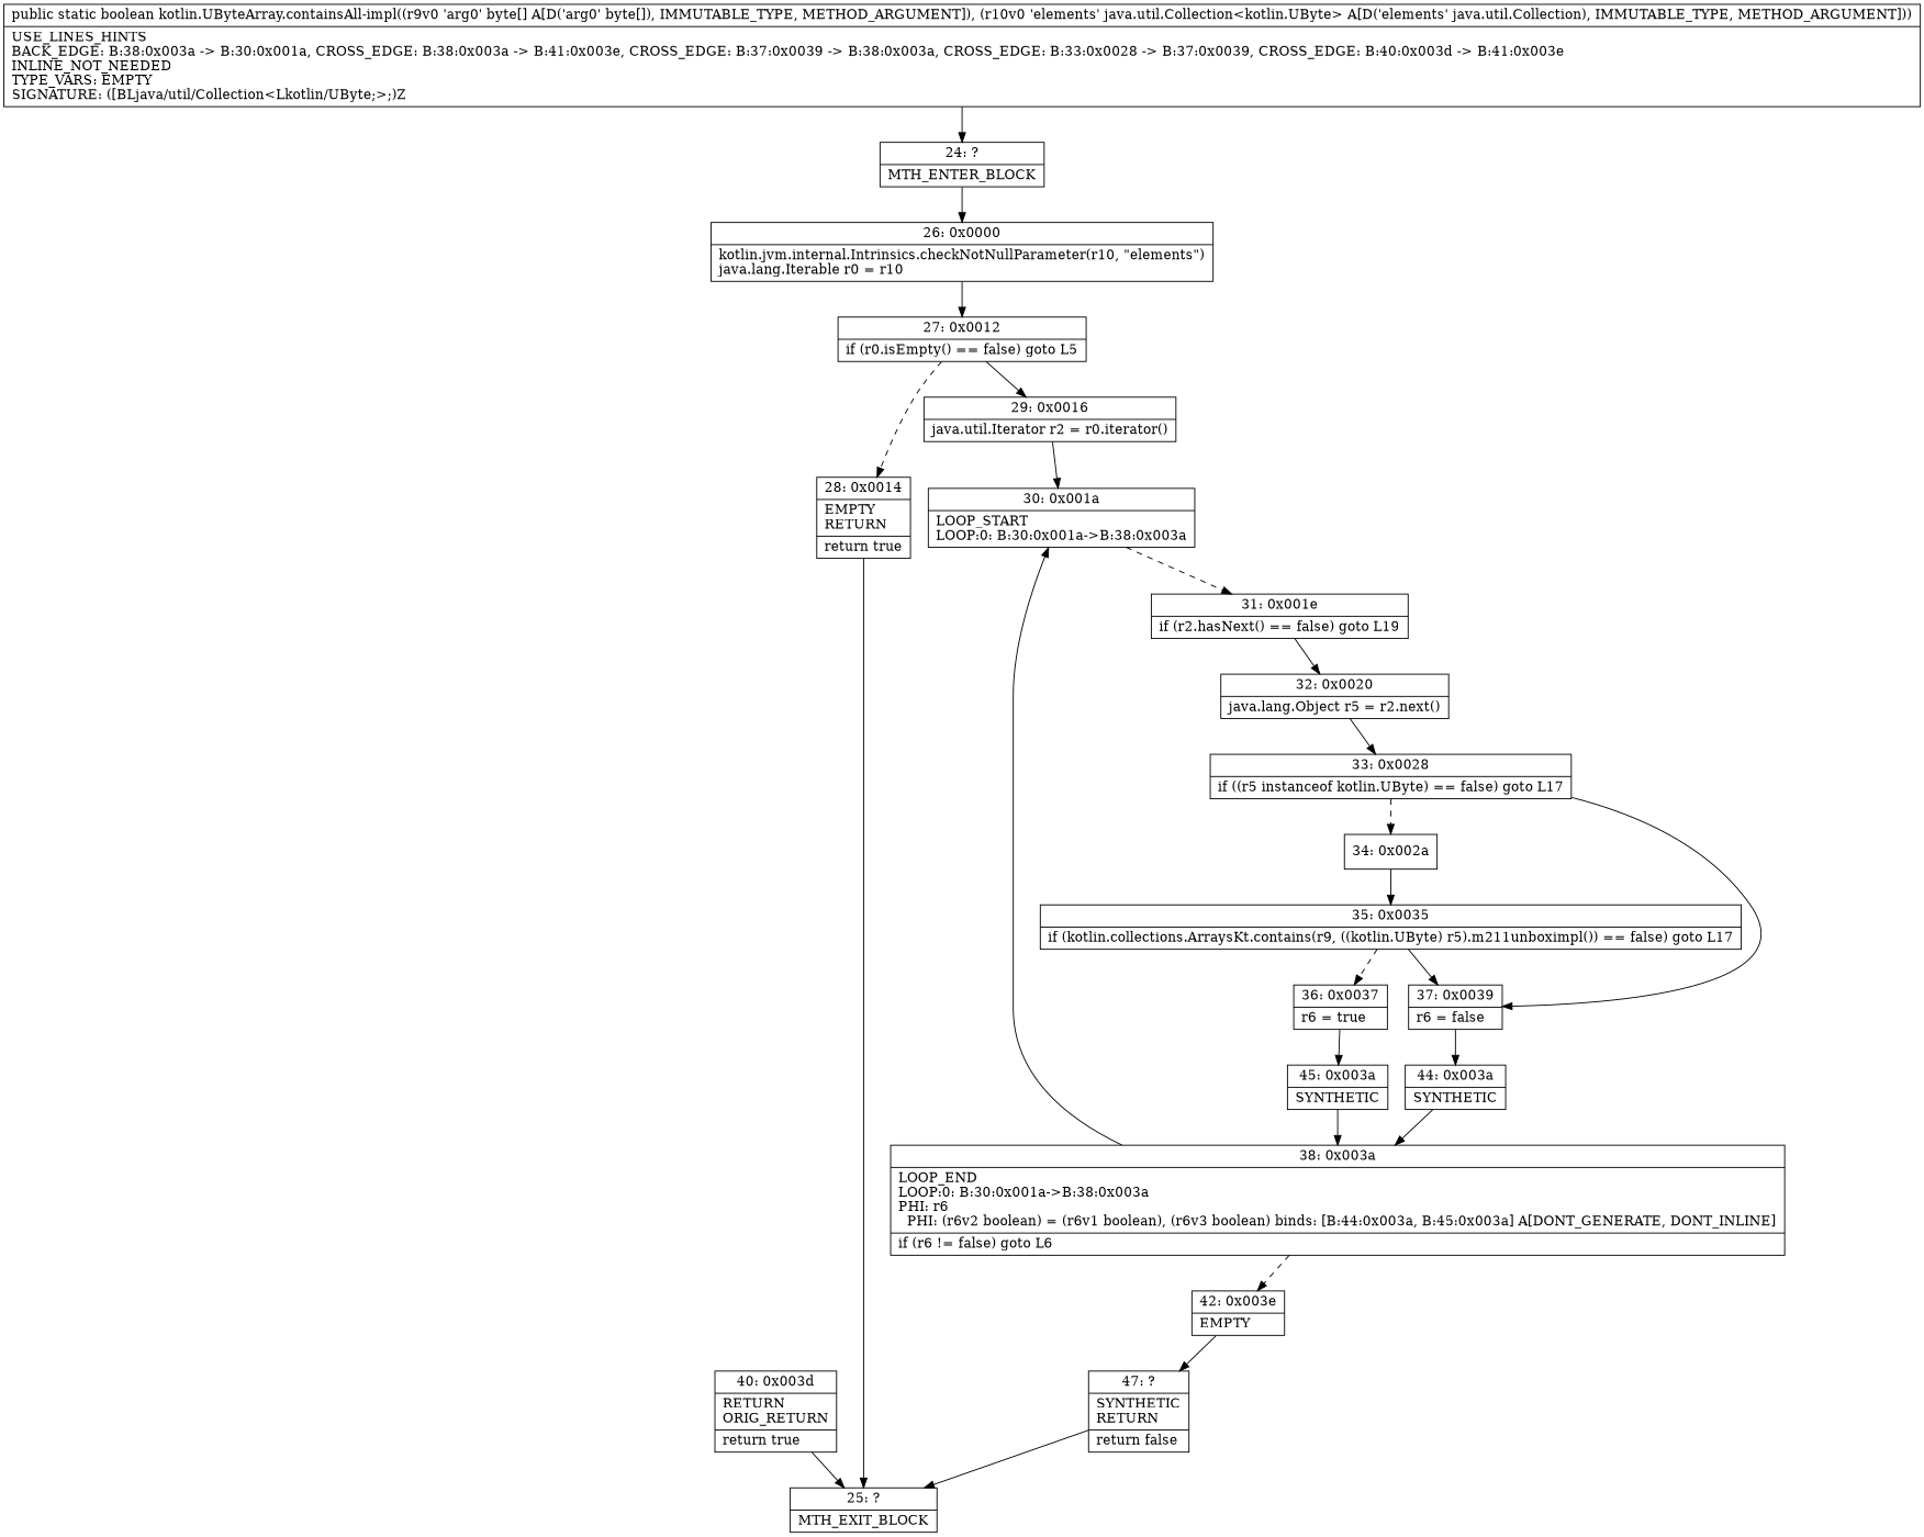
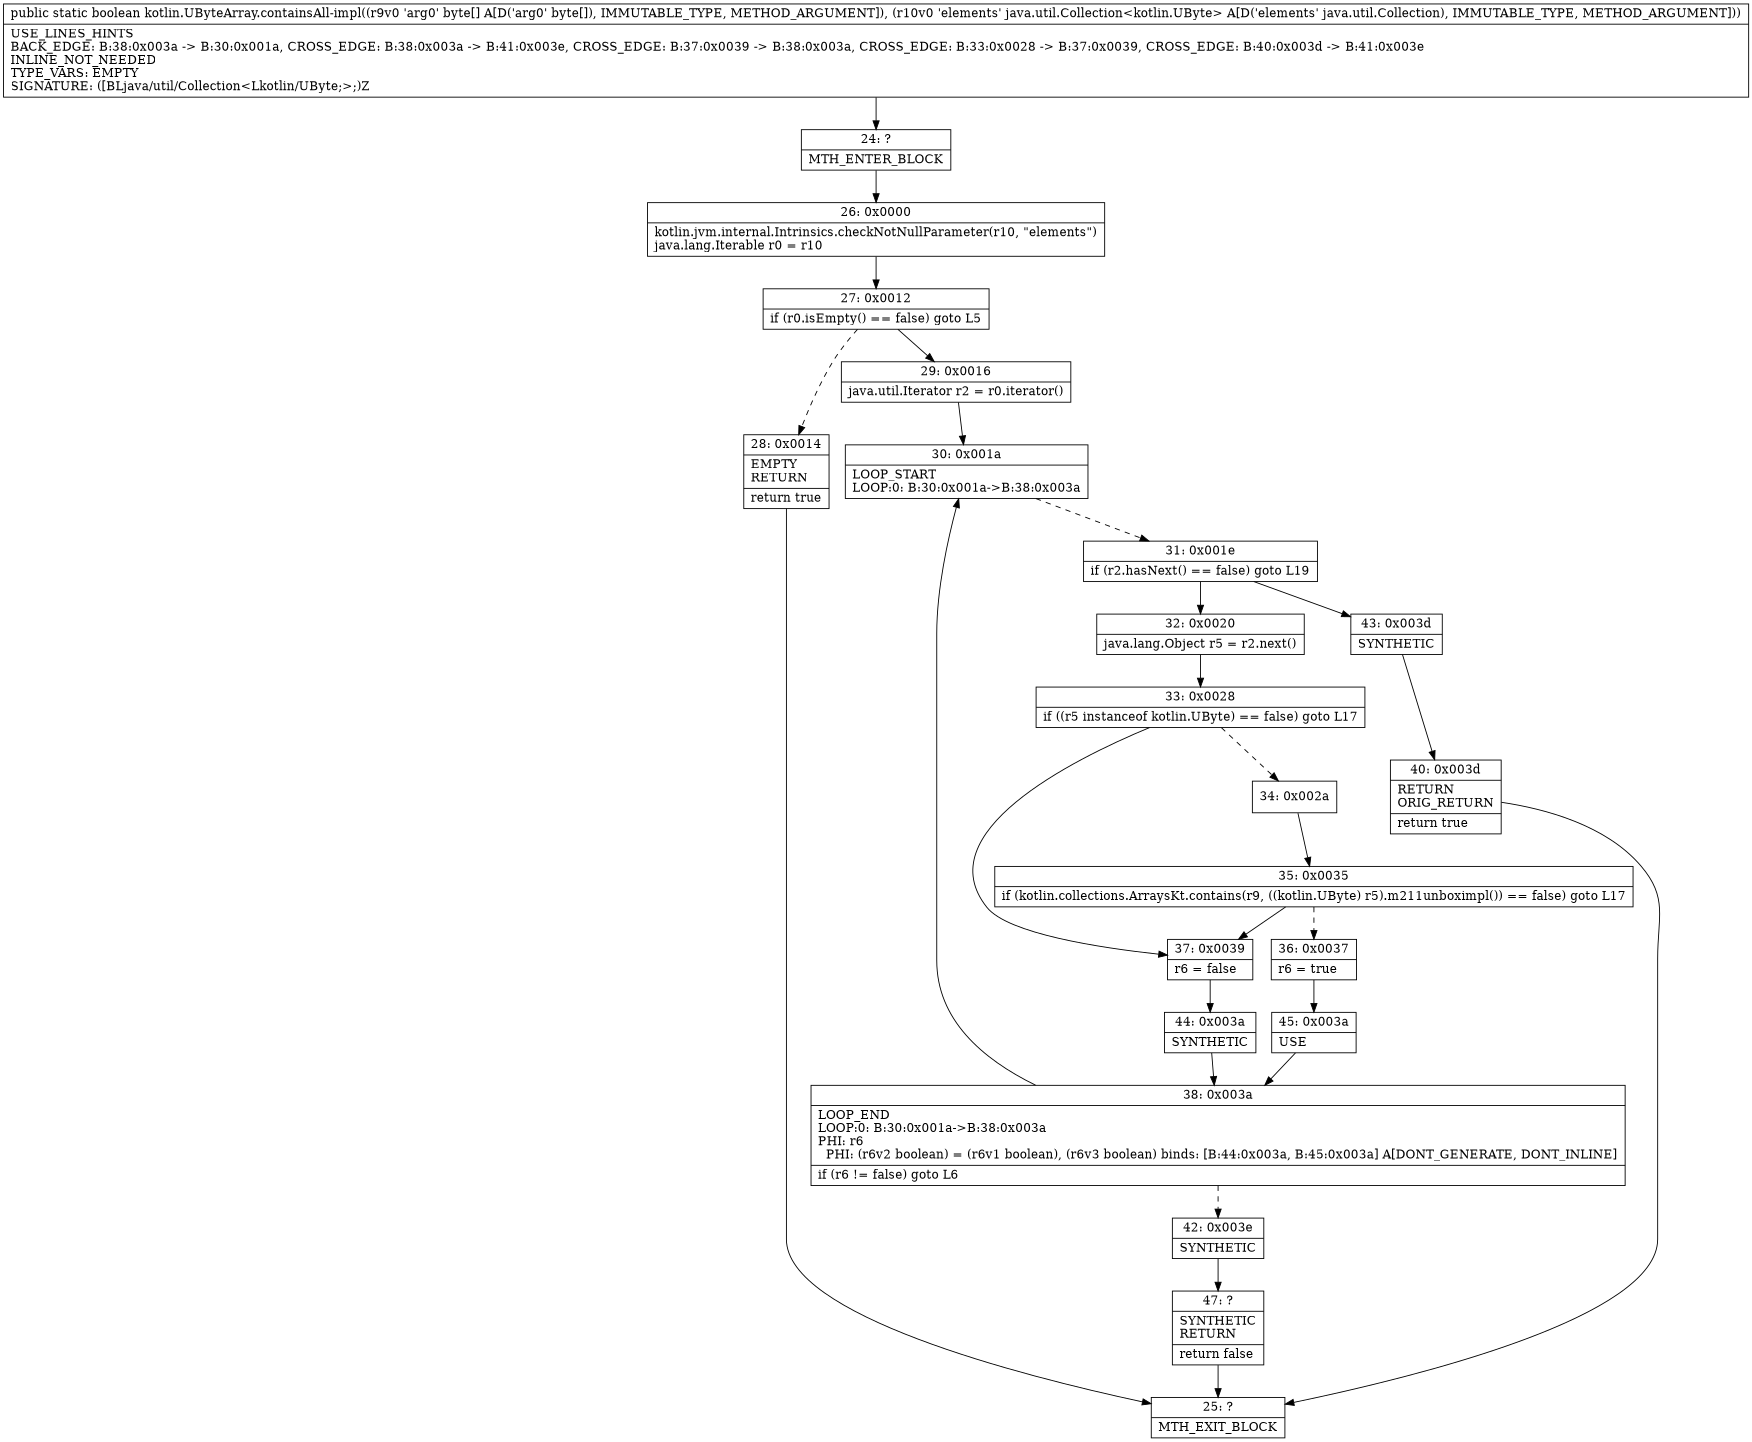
  digraph {
    node [shape=record]
    n1 [label="{24\:\ ?|MTH_ENTER_BLOCK\l}"]
    n2 [label="{26\:\ 0x0000|kotlin.jvm.internal.Intrinsics.checkNotNullParameter(r10, \"elements\")\ljava.lang.Iterable r0 = r10\l}"]
    n3 [label="{27\:\ 0x0012|if (r0.isEmpty() == false) goto L5\l}"]
    n4 [label="{28\:\ 0x0014|EMPTY\lRETURN\l|return true\l}"]
    n5 [label="{29\:\ 0x0016|java.util.Iterator r2 = r0.iterator()\l}"]
    n6 [label="{25\:\ ?|MTH_EXIT_BLOCK\l}"]
    n7 [label="{30\:\ 0x001a|LOOP_START\lLOOP:0: B:30:0x001a\-\>B:38:0x003a\l}"]
    n8 [label="{31\:\ 0x001e|if (r2.hasNext() == false) goto L19\l}"]
    n9 [label="{32\:\ 0x0020|java.lang.Object r5 = r2.next()\l}"]
+   n10 [label="{43\:\ 0x003d|SYNTHETIC\l}"]
    n11 [label="{33\:\ 0x0028|if ((r5 instanceof kotlin.UByte) == false) goto L17\l}"]
    n12 [label="{40\:\ 0x003d|RETURN\lORIG_RETURN\l|return true\l}"]
    n13 [label="{34\:\ 0x002a}"]
    n14 [label="{37\:\ 0x0039|r6 = false\l}"]
    n15 [label="{35\:\ 0x0035|if (kotlin.collections.ArraysKt.contains(r9, ((kotlin.UByte) r5).m211unboximpl()) == false) goto L17\l}"]
    n16 [label="{44\:\ 0x003a|SYNTHETIC\l}"]
    n17 [label="{36\:\ 0x0037|r6 = true\l}"]
-   n18 [label="{45\:\ 0x003a|SYNTHETIC\l}"]
+   n18 [label="{45\:\ 0x003a|USE\l}"]
    n19 [label="{38\:\ 0x003a|LOOP_END\lLOOP:0: B:30:0x001a\-\>B:38:0x003a\lPHI: r6 \l  PHI: (r6v2 boolean) = (r6v1 boolean), (r6v3 boolean) binds: [B:44:0x003a, B:45:0x003a] A[DONT_GENERATE, DONT_INLINE]\l|if (r6 != false) goto L6\l}"]
-   n20 [label="{42\:\ 0x003e|EMPTY\l}"]
+   n20 [label="{42\:\ 0x003e|SYNTHETIC\l}"]
    n21 [label="{47\:\ ?|SYNTHETIC\lRETURN\l|return false\l}"]
    n22 [label="{public static boolean kotlin.UByteArray.containsAll\-impl((r9v0 'arg0' byte[] A[D('arg0' byte[]), IMMUTABLE_TYPE, METHOD_ARGUMENT]), (r10v0 'elements' java.util.Collection\<kotlin.UByte\> A[D('elements' java.util.Collection), IMMUTABLE_TYPE, METHOD_ARGUMENT]))  | USE_LINES_HINTS\lBACK_EDGE: B:38:0x003a \-\> B:30:0x001a, CROSS_EDGE: B:38:0x003a \-\> B:41:0x003e, CROSS_EDGE: B:37:0x0039 \-\> B:38:0x003a, CROSS_EDGE: B:33:0x0028 \-\> B:37:0x0039, CROSS_EDGE: B:40:0x003d \-\> B:41:0x003e\lINLINE_NOT_NEEDED\lTYPE_VARS: EMPTY\lSIGNATURE: ([BLjava\/util\/Collection\<Lkotlin\/UByte;\>;)Z\l}"]
    n1 -> n2
    n2 -> n3
    n3 -> n4 [style=dashed]
    n3 -> n5
    n4 -> n6
    n5 -> n7
    n7 -> n8 [style=dashed]
    n8 -> n9 [style=solid]
+   n8 -> n10
    n9 -> n11
+   n10 -> n12
    n11 -> n13 [style=dashed]
    n11 -> n14
    n12 -> n6
    n13 -> n15
    n14 -> n16
    n15 -> n14
    n15 -> n17 [style=dashed]
    n16 -> n19
    n17 -> n18
    n18 -> n19
    n19 -> n7
    n19 -> n20 [style=dashed]
    n20 -> n21
    n21 -> n6
    n22 -> n1
  }
